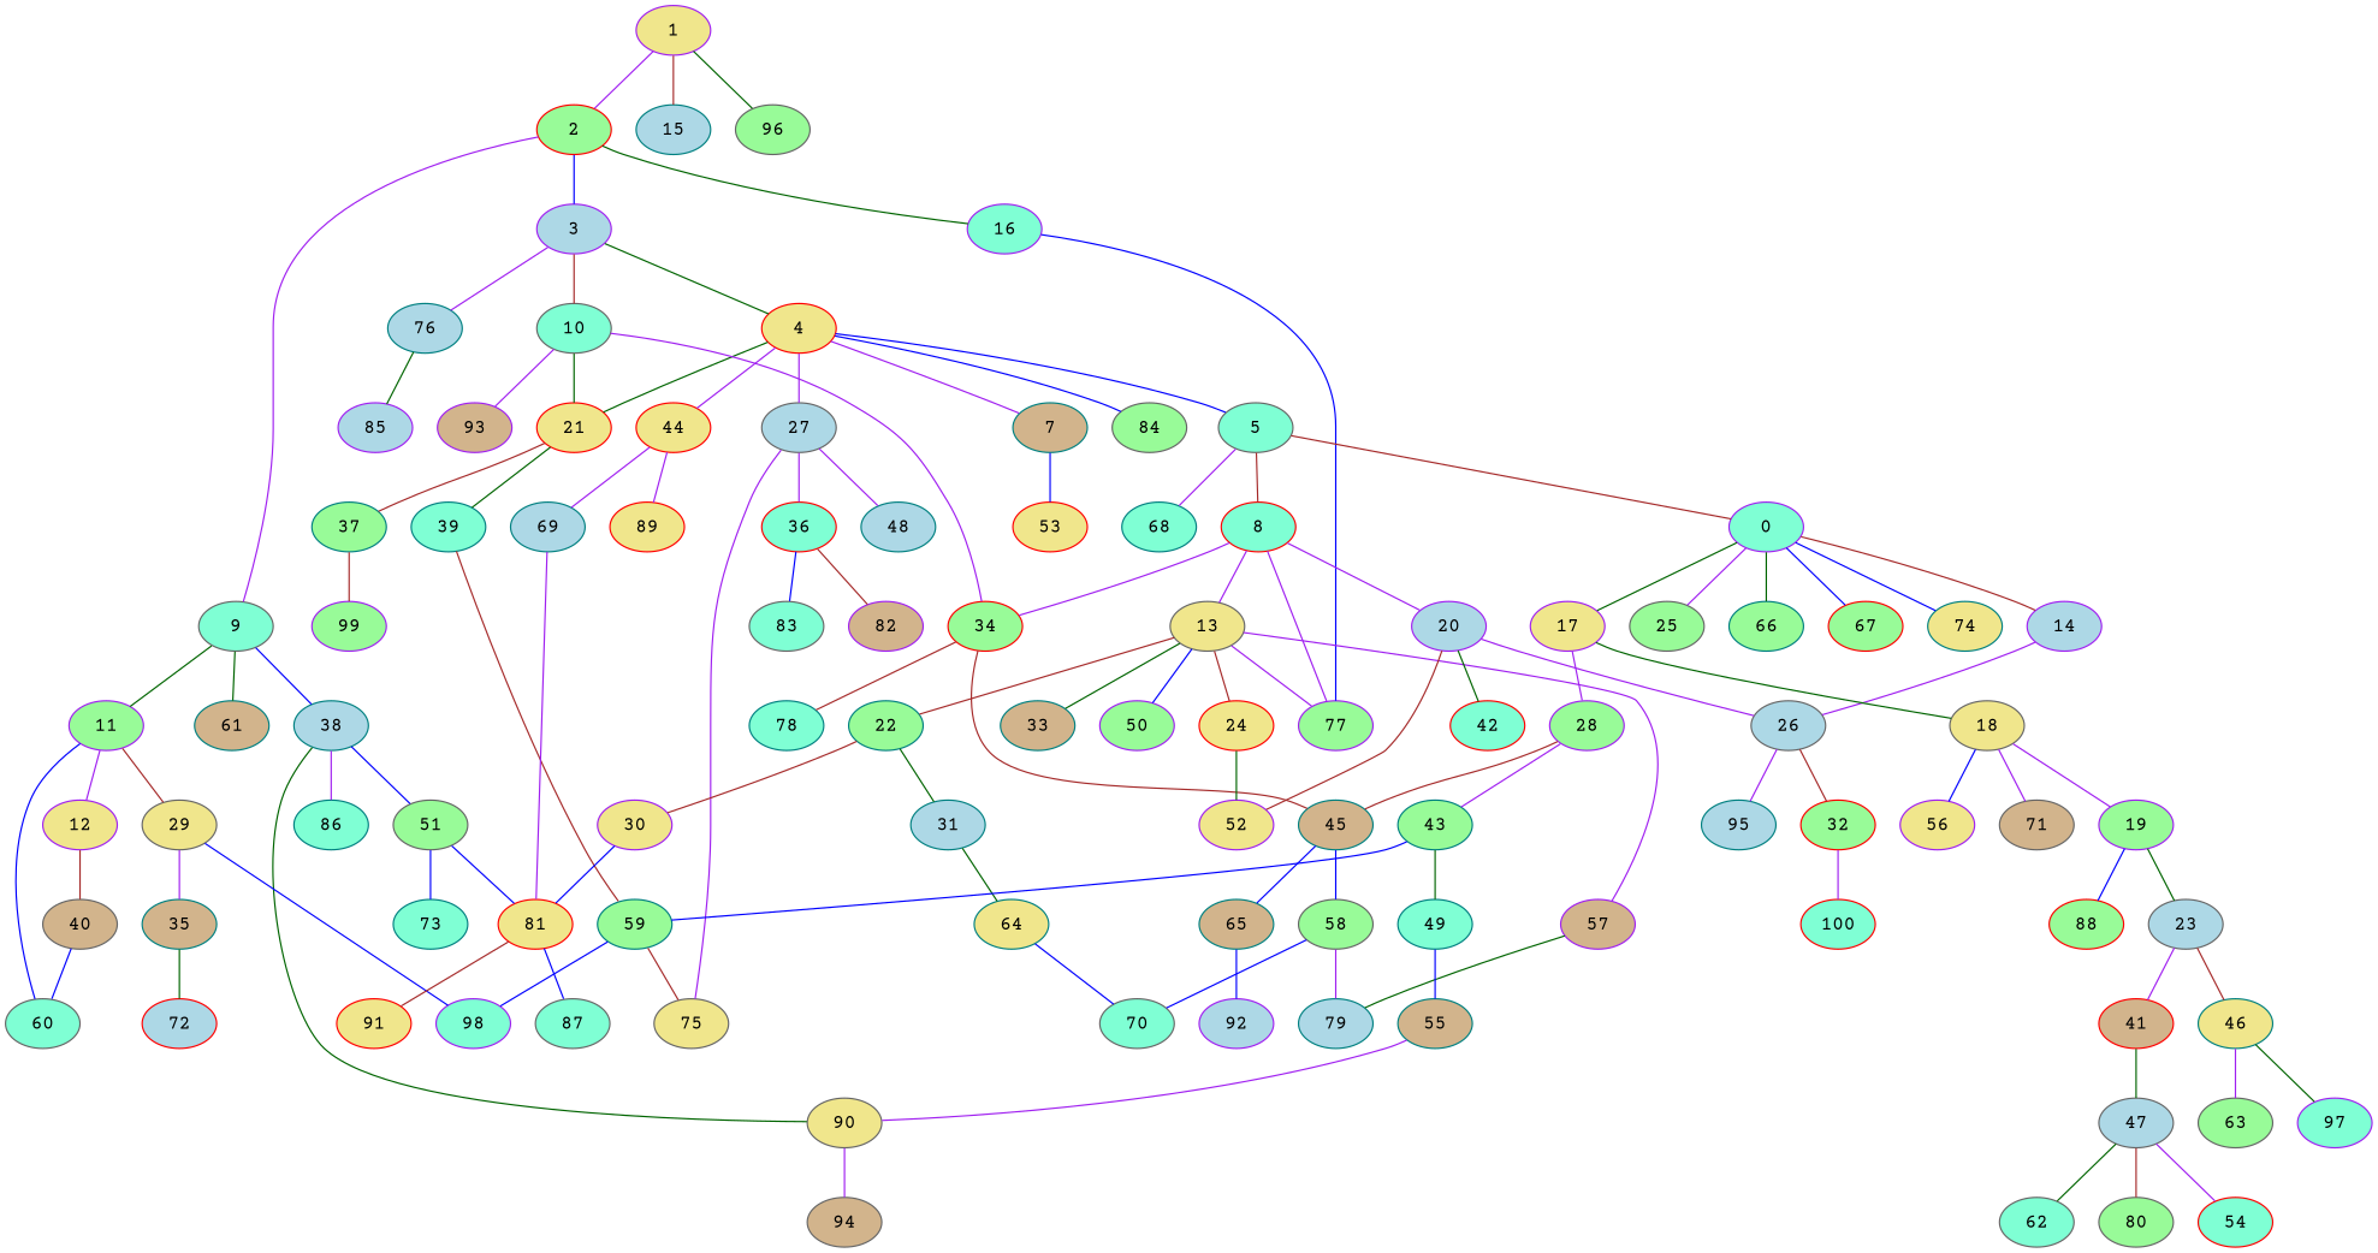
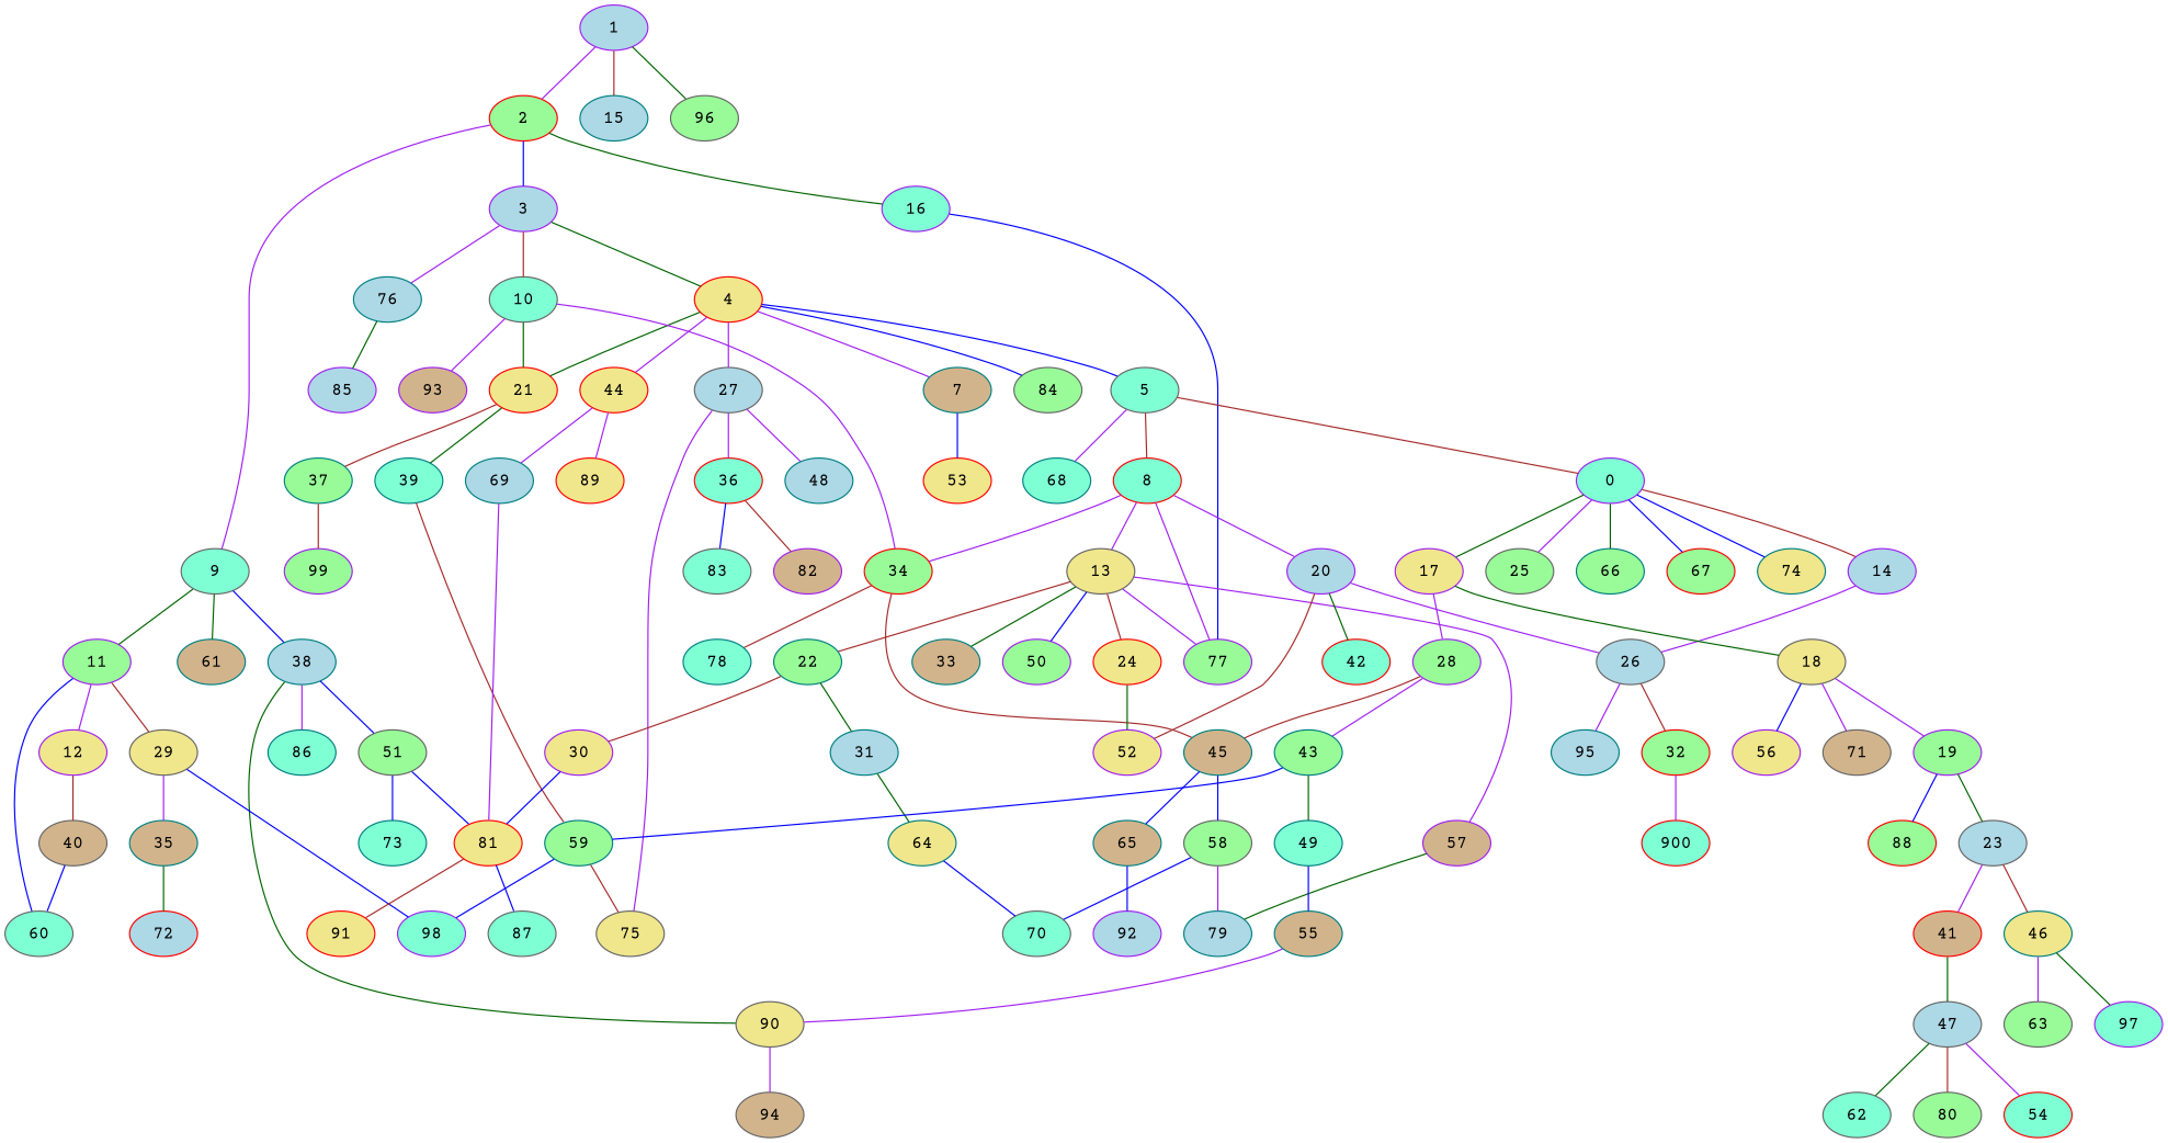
  graph {
    fontname="Courier Prime"
    node [color=teal fillcolor=palegreen fontname="Courier Prime" style=filled]
    edge [color=purple fontname="Courier Prime"]
-   1 [color=purple fillcolor=khaki]
+   1 [color=purple fillcolor=lightblue]
    2 [color=red]
    15 [fillcolor=lightblue]
    96 [color=gray40]
    3 [color=purple fillcolor=lightblue]
    9 [color=gray40 fillcolor=aquamarine]
    16 [color=purple fillcolor=aquamarine]
    4 [color=red fillcolor=khaki]
    10 [color=gray40 fillcolor=aquamarine]
    76 [fillcolor=lightblue]
    11 [color=purple]
    38 [fillcolor=lightblue]
    61 [fillcolor=tan]
    77 [color=purple]
    5 [color=gray40 fillcolor=aquamarine]
    7 [fillcolor=tan]
    21 [color=red fillcolor=khaki]
    27 [color=gray40 fillcolor=lightblue]
    44 [color=red fillcolor=khaki]
    84 [color=gray40]
    34 [color=red]
    93 [color=purple fillcolor=tan]
    85 [color=purple fillcolor=lightblue]
    n24 [color=purple fillcolor=aquamarine label=0]
    8 [color=red fillcolor=aquamarine]
    68 [fillcolor=aquamarine]
    53 [color=red fillcolor=khaki]
    37
    39 [fillcolor=aquamarine]
    36 [color=red fillcolor=aquamarine]
    48 [fillcolor=lightblue]
    75 [color=gray40 fillcolor=khaki]
    69 [fillcolor=lightblue]
    89 [color=red fillcolor=khaki]
    14 [color=purple fillcolor=lightblue]
    17 [color=purple fillcolor=khaki]
    25 [color=gray40]
    66
    67 [color=red]
    74 [fillcolor=khaki]
    13 [color=gray40 fillcolor=khaki]
    20 [color=purple fillcolor=lightblue]
    26 [color=gray40 fillcolor=lightblue]
    18 [color=gray40 fillcolor=khaki]
    28 [color=purple]
    22
    24 [color=red fillcolor=khaki]
    33 [fillcolor=tan]
    50 [color=purple]
    57 [color=purple fillcolor=tan]
    42 [color=red fillcolor=aquamarine]
    52 [color=purple fillcolor=khaki]
    45 [fillcolor=tan]
    78 [fillcolor=aquamarine]
    12 [color=purple fillcolor=khaki]
    29 [color=gray40 fillcolor=khaki]
    60 [color=gray40 fillcolor=aquamarine]
    51 [color=gray40]
    86 [fillcolor=aquamarine]
    90 [color=gray40 fillcolor=khaki]
    40 [color=gray40 fillcolor=tan]
    35 [fillcolor=tan]
    98 [color=purple fillcolor=aquamarine]
    30 [color=purple fillcolor=khaki]
    31 [fillcolor=lightblue]
    79 [fillcolor=lightblue]
    32 [color=red]
    95 [fillcolor=lightblue]
    19 [color=purple]
    56 [color=purple fillcolor=khaki]
    71 [color=gray40 fillcolor=tan]
    43
    23 [color=gray40 fillcolor=lightblue]
    88 [color=red]
    41 [color=red fillcolor=tan]
    46 [fillcolor=khaki]
    99 [color=purple]
    59
    81 [color=red fillcolor=khaki]
    64 [fillcolor=khaki]
    47 [color=gray40 fillcolor=lightblue]
    63 [color=gray40]
    97 [color=purple fillcolor=aquamarine]
-   100 [color=red fillcolor=aquamarine]
+   100 [color=red fillcolor=aquamarine label=900]
    82 [color=purple fillcolor=tan]
    83 [color=gray40 fillcolor=aquamarine]
    49 [fillcolor=aquamarine]
    58 [color=gray40]
    65 [fillcolor=tan]
    72 [color=red fillcolor=lightblue]
    87 [color=gray40 fillcolor=aquamarine]
    91 [color=red fillcolor=khaki]
    70 [color=gray40 fillcolor=aquamarine]
    73 [fillcolor=aquamarine]
    94 [color=gray40 fillcolor=tan]
    54 [color=red fillcolor=aquamarine]
    62 [color=gray40 fillcolor=aquamarine]
    80 [color=gray40]
    55 [fillcolor=tan]
    92 [color=purple fillcolor=lightblue]
    1 -- 2
    1 -- 15 [color=brown]
    1 -- 96 [color=darkgreen]
    2 -- 3 [color=blue]
    2 -- 9
    2 -- 16 [color=darkgreen]
    3 -- 4 [color=darkgreen]
    3 -- 10 [color=brown]
    3 -- 76
    9 -- 11 [color=darkgreen]
    9 -- 38 [color=blue]
    9 -- 61 [color=darkgreen]
    16 -- 77 [color=blue]
    4 -- 5 [color=blue]
    4 -- 7
    4 -- 21 [color=darkgreen]
    4 -- 27
    4 -- 44
    4 -- 84 [color=blue]
    10 -- 21 [color=darkgreen]
    10 -- 34
    10 -- 93
    76 -- 85 [color=darkgreen]
    11 -- 12
    11 -- 29 [color=brown]
    11 -- 60 [color=blue]
    38 -- 51 [color=blue]
    38 -- 86
    38 -- 90 [color=darkgreen]
    5 -- n24 [color=brown]
    5 -- 8 [color=brown]
    5 -- 68
    7 -- 53 [color=blue]
    21 -- 37 [color=brown]
    21 -- 39 [color=darkgreen]
    27 -- 36
    27 -- 48
    27 -- 75
    44 -- 69
    44 -- 89
    34 -- 45 [color=brown]
    34 -- 78 [color=brown]
    n24 -- 14 [color=brown]
    n24 -- 17 [color=darkgreen]
    n24 -- 25
    n24 -- 66 [color=darkgreen]
    n24 -- 67 [color=blue]
    n24 -- 74 [color=blue]
    8 -- 77
    8 -- 34
    8 -- 13
    8 -- 20
    37 -- 99 [color=brown]
    39 -- 59 [color=brown]
    36 -- 82 [color=brown]
    36 -- 83 [color=blue]
    69 -- 81
    14 -- 26
    17 -- 18 [color=darkgreen]
    17 -- 28
    13 -- 77
    13 -- 22 [color=brown]
    13 -- 24 [color=brown]
    13 -- 33 [color=darkgreen]
    13 -- 50 [color=blue]
    13 -- 57
    20 -- 26
    20 -- 42 [color=darkgreen]
    20 -- 52 [color=brown]
    26 -- 32 [color=brown]
    26 -- 95
    18 -- 19
    18 -- 56 [color=blue]
    18 -- 71
    28 -- 45 [color=brown]
    28 -- 43
    22 -- 30 [color=brown]
    22 -- 31 [color=darkgreen]
    24 -- 52 [color=darkgreen]
    57 -- 79 [color=darkgreen]
    45 -- 58 [color=blue]
    45 -- 65 [color=blue]
    12 -- 40 [color=brown]
    29 -- 35
    29 -- 98 [color=blue]
    51 -- 81 [color=blue]
    51 -- 73 [color=blue]
    90 -- 94
    40 -- 60 [color=blue]
    35 -- 72 [color=darkgreen]
    30 -- 81 [color=blue]
    31 -- 64 [color=darkgreen]
    32 -- 100
    19 -- 23 [color=darkgreen]
    19 -- 88 [color=blue]
    43 -- 59 [color=blue]
    43 -- 49 [color=darkgreen]
    23 -- 41
    23 -- 46 [color=brown]
    41 -- 47 [color=darkgreen]
    46 -- 63
    46 -- 97 [color=darkgreen]
    59 -- 75 [color=brown]
    59 -- 98 [color=blue]
    81 -- 87 [color=blue]
    81 -- 91 [color=brown]
    64 -- 70 [color=blue]
    47 -- 54
    47 -- 62 [color=darkgreen]
    47 -- 80 [color=brown]
    49 -- 55 [color=blue]
    58 -- 79
    58 -- 70 [color=blue]
    65 -- 92 [color=blue]
    55 -- 90
  }
